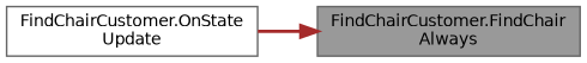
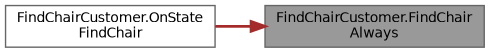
  digraph {
    rankdir=RL
    node [fontname=Helvetica fontsize=10 shape=box style=filled]
    n1 [color=gray40 fillcolor=grey60 fontcolor=black height=0.2 label="FindChairCustomer.FindChair\lAlways" width=0.4]
-   n2 [color=grey40 fillcolor=white height=0.2 label="FindChairCustomer.OnState\lUpdate" width=0.4]
+   n2 [color=grey40 fillcolor=white height=0.2 label="FindChairCustomer.OnState\lFindChair" width=0.4]
    n1 -> n2 [color=brown dir=back fontname=Helvetica fontsize=10 labelfontname=Helvetica labelfontsize=10 style=bold]
  }
